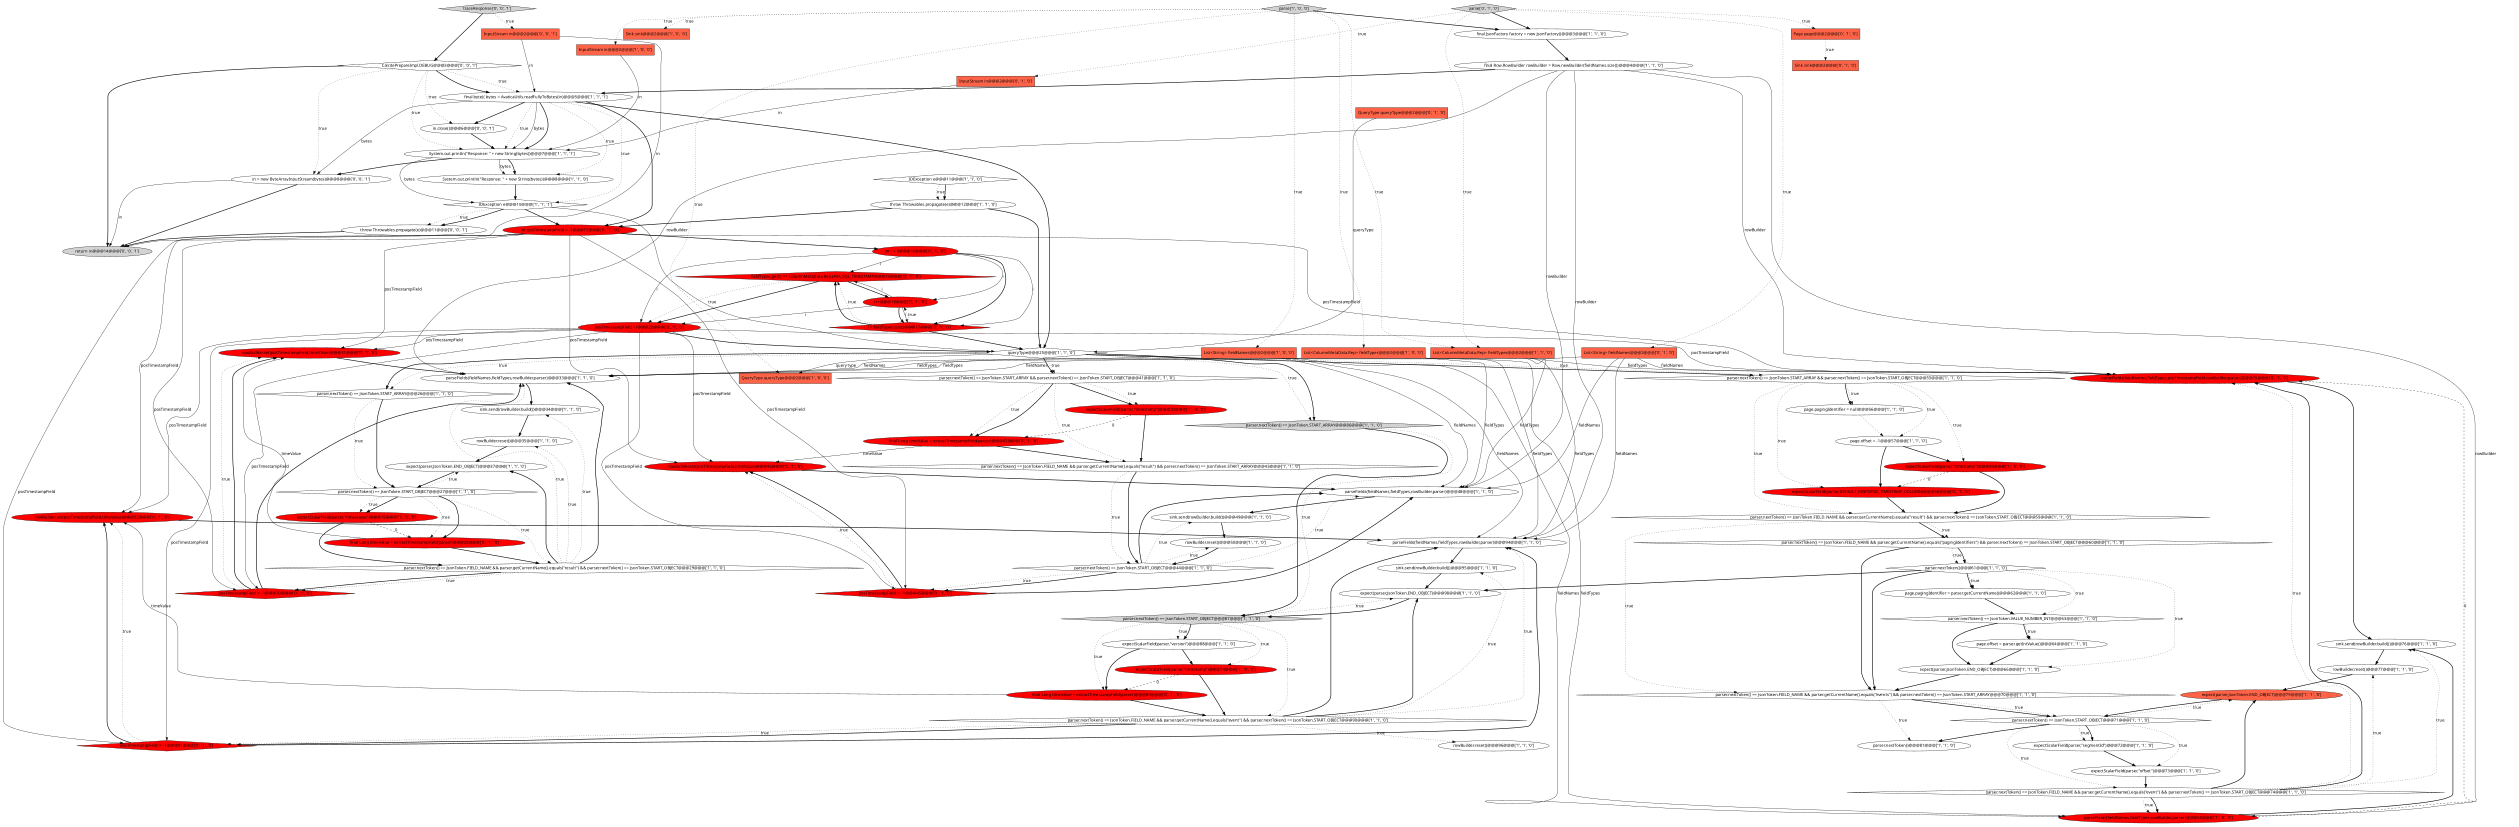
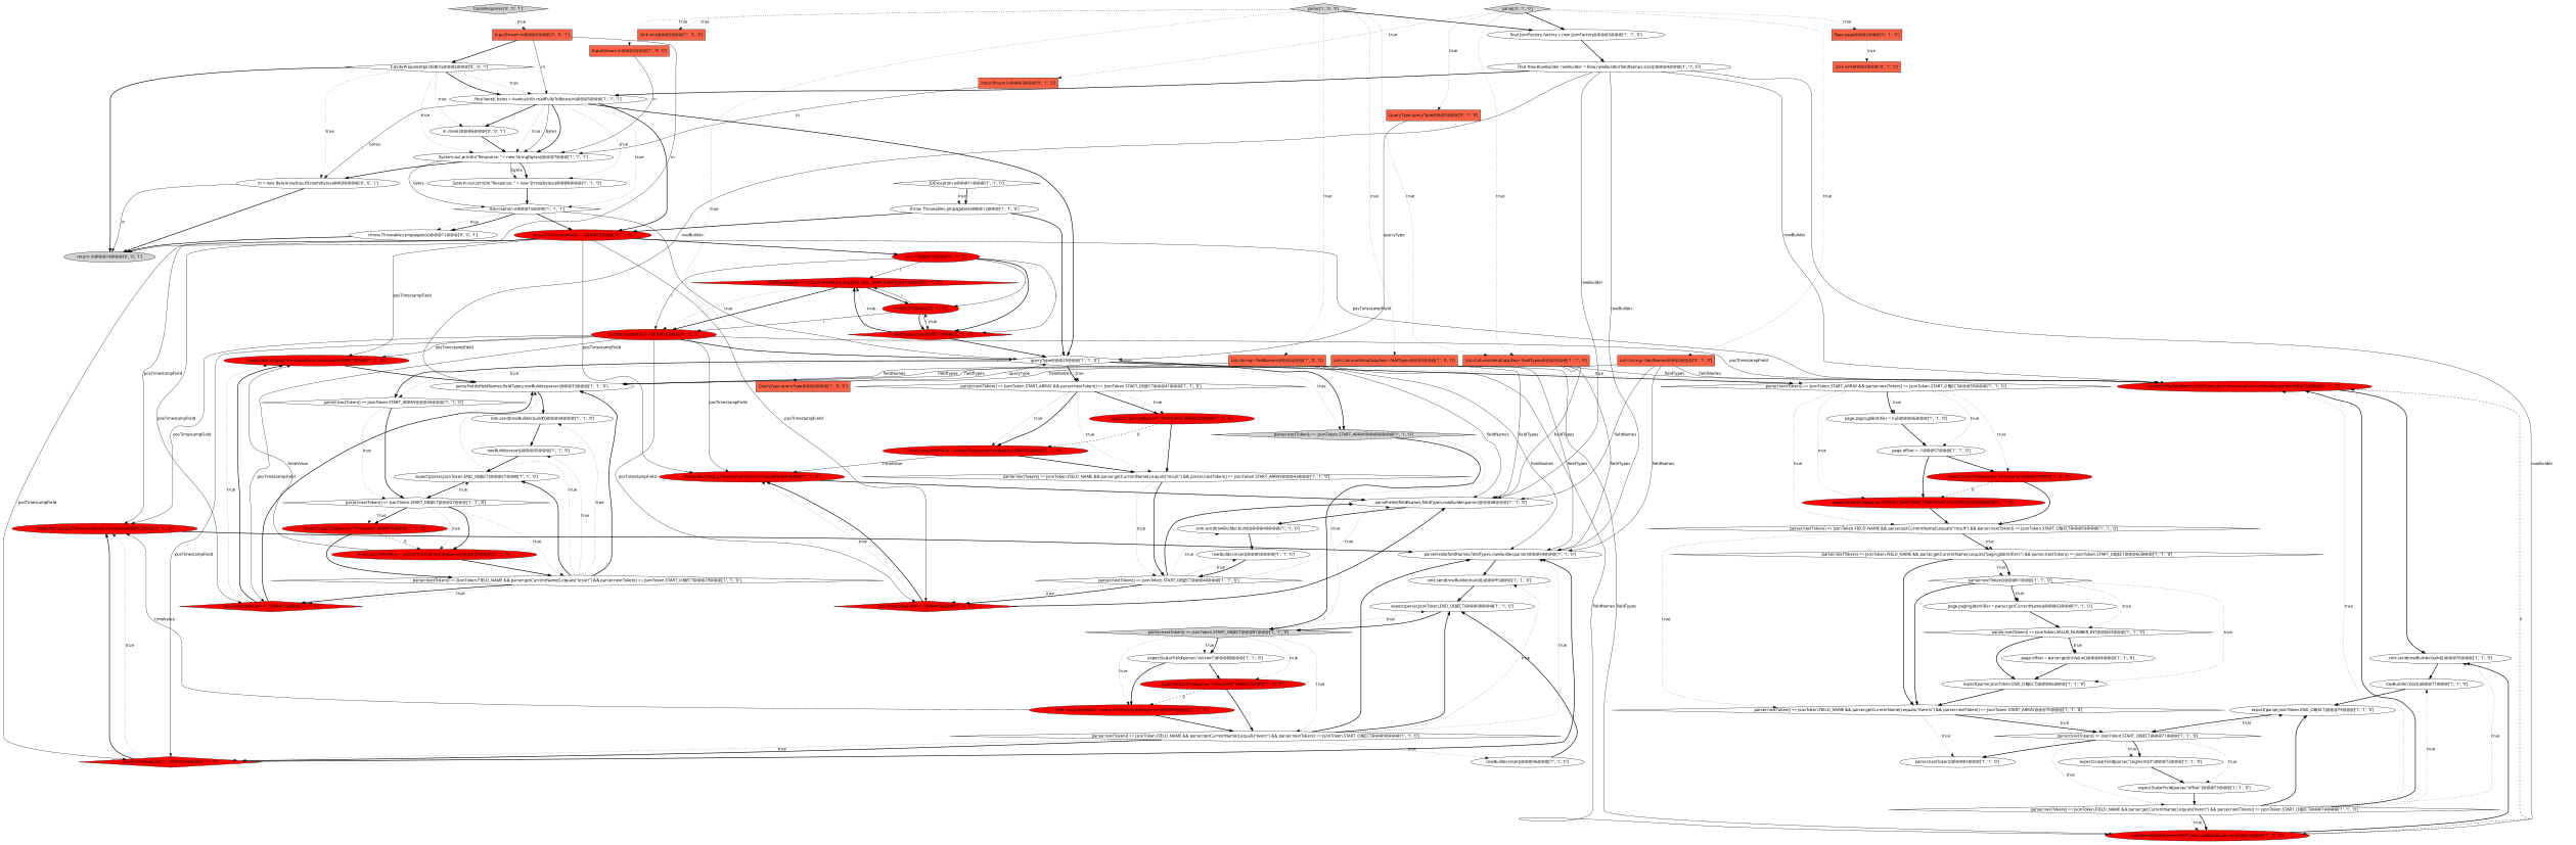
  digraph {
    fontname="Noto Sans"
    node [fillcolor=white fontname="Noto Sans" shape=ellipse style=filled]
    edge [fontname="Noto Sans" style=bold]
    n1 [fillcolor=red label="rowBuilder.set(posTimestampField,timeValue)@@@31@@@['0', '1', '0']"]
    n2 [label="parseFields(fieldNames,fieldTypes,rowBuilder,parser)@@@33@@@['1', '1', '0']"]
    n3 [label="sink.send(rowBuilder.build())@@@34@@@['1', '1', '0']"]
    n4 [label="rowBuilder.reset()@@@35@@@['1', '1', '0']"]
    n5 [label="expect(parser,JsonToken.END_OBJECT)@@@37@@@['1', '1', '0']"]
-   n6 [fillcolor=tomato label="expect(parser,JsonToken.END_OBJECT)@@@79@@@['1', '1', '0']"]
+   n6 [label="expect(parser,JsonToken.END_OBJECT)@@@79@@@['1', '1', '0']"]
    n7 [label="parser.nextToken() == JsonToken.START_OBJECT@@@71@@@['1', '1', '0']" shape=diamond]
    n8 [label="expectScalarField(parser,\"segmentId\")@@@72@@@['1', '1', '0']"]
    n9 [label="expectScalarField(parser,\"offset\")@@@73@@@['1', '1', '0']"]
    n10 [label="parser.nextToken()@@@81@@@['1', '1', '0']"]
    n11 [label="parser.nextToken() == JsonToken.FIELD_NAME && parser.getCurrentName().equals(\"event\") && parser.nextToken() == JsonToken.START_OBJECT@@@74@@@['1', '1', '0']" shape=diamond]
    n12 [fillcolor=tomato label="Sink sink@@@2@@@['0', '1', '0']" shape=box]
    n13 [label="throw Throwables.propagate(e)@@@11@@@['0', '0', '1']"]
    n14 [fillcolor=lightgray label="return in@@@14@@@['0', '0', '1']"]
    n15 [fillcolor=red label="final Long timeValue = extractTimestampField(parser)@@@28@@@['0', '1', '0']"]
    n16 [label="parser.nextToken() == JsonToken.FIELD_NAME && parser.getCurrentName().equals(\"result\") && parser.nextToken() == JsonToken.START_OBJECT@@@29@@@['1', '1', '0']" shape=diamond]
    n17 [fillcolor=red label="posTimestampField != -1@@@30@@@['0', '1', '0']" shape=diamond]
    n18 [fillcolor=tomato label="Sink sink@@@2@@@['1', '0', '0']" shape=box]
    n19 [label="final Row.RowBuilder rowBuilder = Row.newBuilder(fieldNames.size())@@@4@@@['1', '1', '0']"]
    n20 [fillcolor=red label="parseFields(fieldNames,fieldTypes,rowBuilder,parser)@@@60@@@['1', '0', '0']"]
    n21 [fillcolor=red label="parseFields(fieldNames,fieldTypes,posTimestampField,rowBuilder,parser)@@@75@@@['0', '1', '0']"]
    n22 [label="parseFields(fieldNames,fieldTypes,rowBuilder,parser)@@@94@@@['1', '1', '0']"]
    n23 [label="final byte(( bytes = AvaticaUtils.readFullyToBytes(in)@@@5@@@['1', '1', '1']"]
    n24 [label="parseFields(fieldNames,fieldTypes,rowBuilder,parser)@@@48@@@['1', '1', '0']"]
    n25 [label="sink.send(rowBuilder.build())@@@76@@@['1', '1', '0']"]
    n26 [label="sink.send(rowBuilder.build())@@@95@@@['1', '1', '0']"]
    n27 [label="in = new ByteArrayInputStream(bytes)@@@8@@@['0', '0', '1']"]
    n28 [label="System.out.println(\"Response: \" + new String(bytes))@@@7@@@['1', '1', '1']"]
    n29 [label="queryType@@@25@@@['1', '1', '0']" shape=diamond]
    n30 [label="System.out.println(\"Response: \" + new String(bytes))@@@8@@@['1', '1', '0']"]
    n31 [label="IOException e@@@10@@@['1', '1', '1']" shape=diamond]
    n32 [label="in.close()@@@6@@@['0', '0', '1']"]
    n33 [fillcolor=red label="int posTimestampField = -1@@@15@@@['0', '1', '0']"]
    n34 [label="sink.send(rowBuilder.build())@@@49@@@['1', '1', '0']"]
    n35 [fillcolor=red label="rowBuilder.set(posTimestampField,timeValue)@@@92@@@['0', '1', '0']"]
    n36 [fillcolor=red label="expectScalarField(parser,\"timestamp\")@@@43@@@['1', '0', '0']"]
    n37 [fillcolor=red label="expectScalarField(parser,DEFAULT_RESPONSE_TIMESTAMP_COLUMN)@@@58@@@['0', '1', '0']"]
    n38 [label="parser.nextToken() == JsonToken.FIELD_NAME && parser.getCurrentName().equals(\"result\") && parser.nextToken() == JsonToken.START_OBJECT@@@59@@@['1', '1', '0']" shape=diamond]
    n39 [label="parser.nextToken() == JsonToken.FIELD_NAME && parser.getCurrentName().equals(\"pagingIdentifiers\") && parser.nextToken() == JsonToken.START_OBJECT@@@60@@@['1', '1', '0']" shape=diamond]
    n40 [label="parser.nextToken() == JsonToken.FIELD_NAME && parser.getCurrentName().equals(\"events\") && parser.nextToken() == JsonToken.START_ARRAY@@@70@@@['1', '1', '0']" shape=diamond]
    n41 [fillcolor=tomato label="List<ColumnMetaData.Rep> fieldTypes@@@2@@@['1', '1', '0']" shape=box]
    n42 [label="parser.nextToken() == JsonToken.VALUE_NUMBER_INT@@@63@@@['1', '1', '0']" shape=diamond]
    n43 [label="page.offset = parser.getIntValue()@@@64@@@['1', '1', '0']"]
    n44 [label="expect(parser,JsonToken.END_OBJECT)@@@66@@@['1', '1', '0']"]
    n45 [label="rowBuilder.reset()@@@77@@@['1', '1', '0']"]
    n46 [label="parser.nextToken() == JsonToken.START_ARRAY && parser.nextToken() == JsonToken.START_OBJECT@@@55@@@['1', '1', '0']" shape=diamond]
    n47 [label="page.pagingIdentifier = null@@@56@@@['1', '1', '0']"]
    n48 [label="page.offset = -1@@@57@@@['1', '1', '0']"]
    n49 [fillcolor=tomato label="Page page@@@2@@@['0', '1', '0']" shape=box]
    n50 [fillcolor=red label="expectScalarField(parser,\"timestamp\")@@@30@@@['1', '0', '0']"]
    n51 [fillcolor=red label="final Long timeValue = extractTimestampField(parser)@@@42@@@['0', '1', '0']"]
    n52 [label="parser.nextToken() == JsonToken.FIELD_NAME && parser.getCurrentName().equals(\"result\") && parser.nextToken() == JsonToken.START_ARRAY@@@43@@@['1', '1', '0']" shape=diamond]
    n53 [fillcolor=red label="rowBuilder.set(posTimestampField,timeValue)@@@46@@@['0', '1', '0']"]
    n54 [label="parser.nextToken() == JsonToken.START_OBJECT@@@44@@@['1', '1', '0']" shape=diamond]
    n55 [label="parser.nextToken()@@@61@@@['1', '1', '0']" shape=diamond]
    n56 [label="page.pagingIdentifier = parser.getCurrentName()@@@62@@@['1', '1', '0']"]
    n57 [label="parser.nextToken() == JsonToken.START_OBJECT@@@27@@@['1', '1', '0']" shape=diamond]
    n58 [fillcolor=red label="expectScalarField(parser,\"timestamp\")@@@19@@@['1', '0', '0']"]
    n59 [fillcolor=lightgray label="traceResponse['0', '0', '1']" shape=diamond]
    n60 [fillcolor=tomato label="InputStream in@@@2@@@['0', '0', '1']" shape=box]
    n61 [label="CalcitePrepareImpl.DEBUG@@@3@@@['0', '0', '1']" shape=diamond]
    n62 [label="parser.nextToken() == JsonToken.START_ARRAY@@@26@@@['1', '1', '0']" shape=diamond]
    n63 [label="expect(parser,JsonToken.END_OBJECT)@@@98@@@['1', '1', '0']"]
    n64 [fillcolor=lightgray label="parser.nextToken() == JsonToken.START_OBJECT@@@87@@@['1', '1', '0']" shape=diamond]
    n65 [label="parser.nextToken() == JsonToken.FIELD_NAME && parser.getCurrentName().equals(\"event\") && parser.nextToken() == JsonToken.START_OBJECT@@@90@@@['1', '1', '0']" shape=diamond]
    n66 [label="expectScalarField(parser,\"version\")@@@88@@@['1', '1', '0']"]
    n67 [fillcolor=red label="expectScalarField(parser,\"timestamp\")@@@74@@@['1', '0', '0']"]
    n68 [fillcolor=red label="final Long timeValue = extractTimestampField(parser)@@@89@@@['0', '1', '0']"]
    n69 [label="rowBuilder.reset()@@@96@@@['1', '1', '0']"]
    n70 [label="IOException e@@@11@@@['1', '1', '0']" shape=diamond]
    n71 [label="throw Throwables.propagate(e)@@@12@@@['1', '1', '0']"]
    n72 [fillcolor=red label="posTimestampField != -1@@@91@@@['0', '1', '0']" shape=diamond]
    n73 [fillcolor=red label="fieldTypes.get(i) == ColumnMetaData.Rep.JAVA_SQL_TIMESTAMP@@@19@@@['0', '1', '0']" shape=diamond]
    n74 [fillcolor=red label="posTimestampField = i@@@20@@@['0', '1', '0']"]
    n75 [fillcolor=red label="i++@@@18@@@['0', '1', '0']"]
    n76 [fillcolor=red label="posTimestampField != -1@@@45@@@['0', '1', '0']" shape=diamond]
    n77 [fillcolor=red label="i < fieldTypes.size()@@@17@@@['0', '1', '0']" shape=diamond]
    n78 [fillcolor=tomato label="List<String> fieldNames@@@2@@@['0', '1', '0']" shape=box]
    n79 [fillcolor=tomato label="InputStream in@@@2@@@['1', '0', '0']" shape=box]
    n80 [fillcolor=tomato label="QueryType queryType@@@2@@@['0', '1', '0']" shape=box]
    n81 [label="parser.nextToken() == JsonToken.START_ARRAY && parser.nextToken() == JsonToken.START_OBJECT@@@41@@@['1', '1', '0']" shape=diamond]
    n82 [fillcolor=lightgray label="parser.nextToken() == JsonToken.START_ARRAY@@@86@@@['1', '1', '0']" shape=diamond]
    n83 [fillcolor=lightgray label="parse['1', '0', '0']" shape=diamond]
    n84 [fillcolor=tomato label="QueryType queryType@@@2@@@['1', '0', '0']" shape=box]
    n85 [label="final JsonFactory factory = new JsonFactory()@@@3@@@['1', '1', '0']"]
    n86 [fillcolor=tomato label="List<String> fieldNames@@@2@@@['1', '0', '0']" shape=box]
    n87 [fillcolor=tomato label="List<ColumnMetaData.Rep> fieldTypes@@@2@@@['1', '0', '0']" shape=box]
    n88 [fillcolor=red label="int i = 0@@@16@@@['0', '1', '0']"]
    n89 [label="rowBuilder.reset()@@@50@@@['1', '1', '0']"]
    n90 [fillcolor=lightgray label="parse['0', '1', '0']" shape=diamond]
    n91 [fillcolor=tomato label="InputStream in@@@2@@@['0', '1', '0']" shape=box]
    n1 -> n2
    n2 -> n3
    n3 -> n4
    n4 -> n5
    n5 -> n57
    n6 -> n7
    n7 -> n6 [label=true style=dotted]
    n7 -> n8 [label=true style=dotted]
    n7 -> n8
    n7 -> n9 [label=true style=dotted]
    n7 -> n10
    n7 -> n11 [label=true style=dotted]
    n8 -> n9
    n9 -> n11
    n11 -> n6
    n11 -> n20
    n11 -> n20 [label=true style=dotted]
    n11 -> n21 [label=true style=dotted]
    n11 -> n21
    n11 -> n25 [label=true style=dotted]
    n11 -> n45 [label=true style=dotted]
    n13 -> n14
    n15 -> n1 [label=timeValue style=solid]
    n15 -> n16
    n16 -> n2
    n16 -> n2 [label=true style=dotted]
    n16 -> n3 [label=true style=dotted]
    n16 -> n4 [label=true style=dotted]
    n16 -> n5
    n16 -> n17
    n16 -> n17 [label=true style=dotted]
    n17 -> n1
    n17 -> n1 [label=true style=dotted]
    n17 -> n2
    n19 -> n2 [label=rowBuilder style=solid]
    n19 -> n20 [label=rowBuilder style=solid]
    n19 -> n21 [label=rowBuilder style=solid]
    n19 -> n22 [label=rowBuilder style=solid]
    n19 -> n23
    n19 -> n24 [label=rowBuilder style=solid]
    n20 -> n21 [label=0 style=dashed]
    n20 -> n25
    n21 -> n25
    n22 -> n26
    n23 -> n27 [label=bytes style=solid]
    n23 -> n28 [label=true style=dotted]
    n23 -> n28 [label=bytes style=solid]
    n23 -> n28
    n23 -> n29
    n23 -> n30 [label=true style=dotted]
    n23 -> n31 [label=true style=dotted]
    n23 -> n32
    n23 -> n33
    n24 -> n34
    n25 -> n45
    n26 -> n63
    n27 -> n14 [label=in style=solid]
    n27 -> n14
    n28 -> n27
    n28 -> n30
    n28 -> n30 [label=bytes style=solid]
    n28 -> n31 [label=bytes style=solid]
    n29 -> n46
    n29 -> n46 [label=true style=dotted]
    n29 -> n62 [label=true style=dotted]
    n29 -> n62
    n29 -> n81 [label=true style=dotted]
    n29 -> n81
    n29 -> n82 [label=true style=dotted]
    n29 -> n82
    n30 -> n31
    n31 -> n13 [label=true style=dotted]
    n31 -> n13
    n31 -> n29 [style=solid]
    n31 -> n33
    n32 -> n28
    n33 -> n1 [label=posTimestampField style=solid]
    n33 -> n17 [label=posTimestampField style=solid]
    n33 -> n21 [label=posTimestampField style=solid]
    n33 -> n35 [label=posTimestampField style=solid]
    n33 -> n53 [label=posTimestampField style=solid]
    n33 -> n72 [label=posTimestampField style=solid]
    n33 -> n76 [label=posTimestampField style=solid]
    n33 -> n88
    n34 -> n89
    n35 -> n22
    n36 -> n37 [label=0 style=dashed]
    n36 -> n38
    n37 -> n38
    n38 -> n39
    n38 -> n39 [label=true style=dotted]
    n38 -> n40 [label=true style=dotted]
    n39 -> n40
    n39 -> n55 [label=true style=dotted]
    n39 -> n55
    n40 -> n7
    n40 -> n7 [label=true style=dotted]
    n40 -> n10 [label=true style=dotted]
    n41 -> n2 [label=fieldTypes style=solid]
    n41 -> n21 [label=fieldTypes style=solid]
    n41 -> n22 [label=fieldTypes style=solid]
    n41 -> n24 [label=fieldTypes style=solid]
    n42 -> n43 [label=true style=dotted]
    n42 -> n43
    n42 -> n44
    n43 -> n44
    n44 -> n40
    n45 -> n6
    n46 -> n36 [label=true style=dotted]
    n46 -> n37 [label=true style=dotted]
    n46 -> n38 [label=true style=dotted]
    n46 -> n47
    n46 -> n47 [label=true style=dotted]
    n46 -> n48 [label=true style=dotted]
-   n47 -> n48 [style=dotted]
+   n47 -> n48
    n48 -> n36
    n48 -> n37
    n49 -> n12 [label=true style=dotted]
    n50 -> n51 [label=0 style=dashed]
    n50 -> n52
    n51 -> n52
    n51 -> n53 [label=timeValue style=solid]
    n52 -> n54 [label=true style=dotted]
    n52 -> n54
    n53 -> n24
    n54 -> n24
    n54 -> n24 [label=true style=dotted]
    n54 -> n34 [label=true style=dotted]
    n54 -> n76
    n54 -> n76 [label=true style=dotted]
    n54 -> n89 [label=true style=dotted]
    n55 -> n40
    n55 -> n42 [label=true style=dotted]
    n55 -> n44 [label=true style=dotted]
    n55 -> n56 [label=true style=dotted]
    n55 -> n56
    n56 -> n42
    n57 -> n5 [label=true style=dotted]
    n57 -> n15
    n57 -> n15 [label=true style=dotted]
    n57 -> n16 [label=true style=dotted]
    n57 -> n58
    n57 -> n58 [label=true style=dotted]
    n58 -> n15 [label=0 style=dashed]
    n58 -> n16
    n59 -> n60 [label=true style=dotted]
-   n59 -> n61
+   n60 -> n61
    n60 -> n14 [label=in style=solid]
    n60 -> n23 [label=in style=solid]
    n61 -> n14
    n61 -> n23 [label=true style=dotted]
    n61 -> n23
    n61 -> n27 [label=true style=dotted]
    n61 -> n28 [label=true style=dotted]
    n61 -> n32 [label=true style=dotted]
    n62 -> n57 [label=true style=dotted]
    n62 -> n57
    n63 -> n64
    n64 -> n63 [label=true style=dotted]
    n64 -> n65 [label=true style=dotted]
    n64 -> n66 [label=true style=dotted]
    n64 -> n66
    n64 -> n67 [label=true style=dotted]
    n64 -> n68 [label=true style=dotted]
    n65 -> n22
    n65 -> n22 [label=true style=dotted]
    n65 -> n26 [label=true style=dotted]
    n65 -> n63
    n65 -> n69 [label=true style=dotted]
    n65 -> n72 [label=true style=dotted]
    n65 -> n72
    n66 -> n67
    n66 -> n68
    n67 -> n65
    n67 -> n68 [label=0 style=dashed]
    n68 -> n35 [label=timeValue style=solid]
    n68 -> n65
-   n55 -> n63
+   n69 -> n63
    n70 -> n71 [label=true style=dotted]
    n70 -> n71
    n71 -> n29
    n71 -> n33
    n72 -> n22
    n72 -> n35
    n72 -> n35 [label=true style=dotted]
    n73 -> n74
    n73 -> n74 [label=true style=dotted]
    n73 -> n75
    n74 -> n1 [label=posTimestampField style=solid]
    n74 -> n17 [label=posTimestampField style=solid]
    n74 -> n21 [label=posTimestampField style=solid]
    n74 -> n29
    n74 -> n35 [label=posTimestampField style=solid]
    n74 -> n53 [label=posTimestampField style=solid]
    n74 -> n72 [label=posTimestampField style=solid]
    n74 -> n76 [label=posTimestampField style=solid]
    n75 -> n73 [label=i style=solid]
    n75 -> n74 [label=i style=solid]
    n75 -> n77
    n75 -> n77 [label=i style=solid]
    n76 -> n24
    n76 -> n53 [label=true style=dotted]
    n76 -> n53
    n77 -> n29
    n77 -> n73
    n77 -> n73 [label=true style=dotted]
    n77 -> n75 [label=true style=dotted]
    n78 -> n2 [label=fieldNames style=solid]
    n78 -> n21 [label=fieldNames style=solid]
    n78 -> n22 [label=fieldNames style=solid]
    n78 -> n24 [label=fieldNames style=solid]
    n79 -> n28 [label=in style=solid]
    n80 -> n29 [label=queryType style=solid]
    n81 -> n50
    n81 -> n50 [label=true style=dotted]
    n81 -> n51 [label=true style=dotted]
    n81 -> n51
    n81 -> n52 [label=true style=dotted]
    n82 -> n64
    n82 -> n64 [label=true style=dotted]
    n83 -> n18 [label=true style=dotted]
    n83 -> n41 [label=true style=dotted]
    n83 -> n79 [label=true style=dotted]
    n83 -> n84 [label=true style=dotted]
    n83 -> n85
    n83 -> n86 [label=true style=dotted]
    n83 -> n87 [label=true style=dotted]
-   n29 -> n84 [label=queryType style=solid]
+   n84 -> n29 [label=queryType style=solid]
    n85 -> n19
    n86 -> n2 [label=fieldNames style=solid]
    n86 -> n20 [label=fieldNames style=solid]
    n86 -> n22 [label=fieldNames style=solid]
    n86 -> n24 [label=fieldNames style=solid]
    n87 -> n2 [label=fieldTypes style=solid]
    n87 -> n20 [label=fieldTypes style=solid]
    n87 -> n22 [label=fieldTypes style=solid]
    n87 -> n24 [label=fieldTypes style=solid]
    n88 -> n73 [label=i style=solid]
    n88 -> n74 [label=i style=solid]
    n88 -> n75 [label=i style=solid]
    n88 -> n77 [label=i style=solid]
    n88 -> n77
    n89 -> n54
    n90 -> n41 [label=true style=dotted]
    n90 -> n49 [label=true style=dotted]
    n90 -> n78 [label=true style=dotted]
+   n90 -> n80 [label=true style=dotted]
    n90 -> n85
    n90 -> n91 [label=true style=dotted]
    n91 -> n28 [label=in style=solid]
  }
